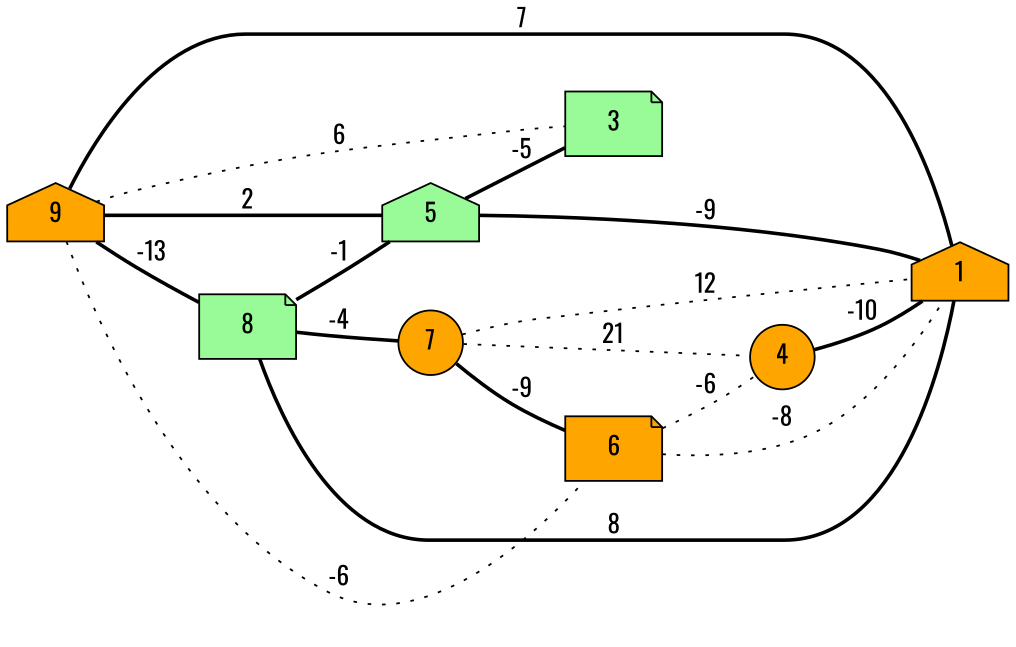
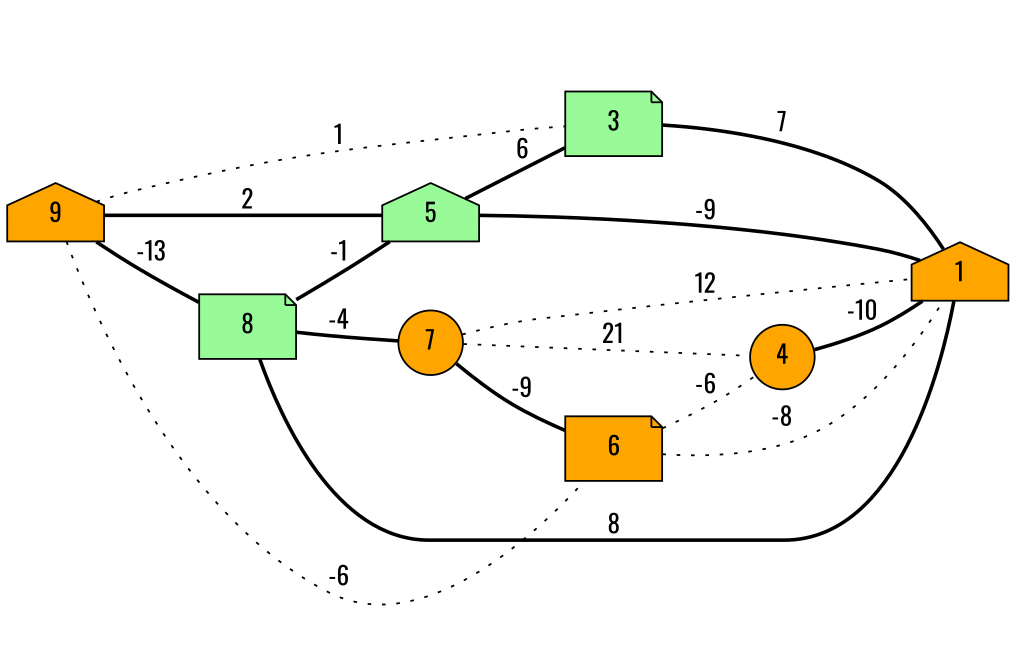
  graph {
    fontname=Oswald
    rankdir=LR
    node [fillcolor=orange fontname=Oswald shape=house style=filled]
    edge [fontname=Oswald style=bold]
    9
    3 [fillcolor=palegreen shape=note]
    5 [fillcolor=palegreen]
    6 [shape=note]
    8 [fillcolor=palegreen shape=note]
    1
    4 [shape=circle]
    7 [shape=circle]
-   9 -- 3 [label=6 style=dotted]
+   9 -- 3 [label=1 style=dotted]
    9 -- 5 [label=2]
    9 -- 6 [label=-6 style=dotted]
    9 -- 8 [label=-13]
-   9 -- 1 [label=7]
-   5 -- 3 [label=-5]
+   3 -- 1 [label=7]
+   5 -- 3 [label=6]
    5 -- 1 [label=-9]
    6 -- 1 [label=-8 style=dotted]
    6 -- 4 [label=-6 style=dotted]
    8 -- 5 [label=-1]
    8 -- 1 [label=8]
    8 -- 7 [label=-4]
    4 -- 1 [label=-10]
    7 -- 6 [label=-9]
    7 -- 1 [label=12 style=dotted]
    7 -- 4 [label=21 style=dotted]
  }
